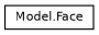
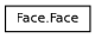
  digraph {
    rankdir=LR
-   n1 [color=black fillcolor=white fontname=Helvetica fontsize=10 height=0.2 label="Model.Face" shape=record style=filled width=0.4]
+   n1 [color=black fillcolor=white fontname=Helvetica fontsize=10 height=0.2 label="Face.Face" shape=record style=filled width=0.4]
  }
